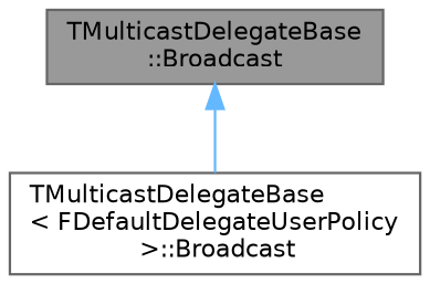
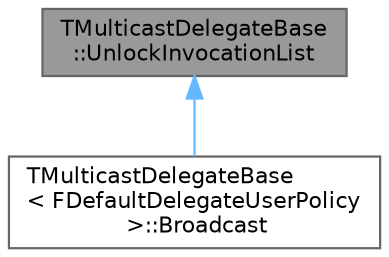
  digraph {
    rankdir=TB
    node [fontname=Helvetica fontsize=10 shape=box style=filled]
-   n1 [color=gray40 fillcolor=grey60 fontcolor=black height=0.2 label="TMulticastDelegateBase\l::Broadcast" width=0.4]
+   n1 [color=gray40 fillcolor=grey60 fontcolor=black height=0.2 label="TMulticastDelegateBase\l::UnlockInvocationList" width=0.4]
    n2 [color=grey40 fillcolor=white height=0.2 label="TMulticastDelegateBase\l\< FDefaultDelegateUserPolicy\l \>::Broadcast" width=0.4]
    n1 -> n2 [color=steelblue1 dir=back fontname=Helvetica fontsize=10 labelfontname=Helvetica labelfontsize=10 style=solid]
  }
